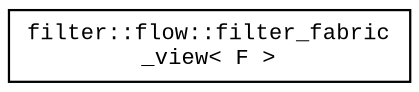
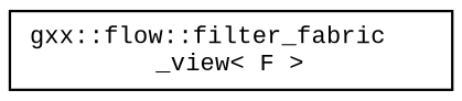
  digraph {
    rankdir=LR
    fontname="Liberation Mono"
-   n1 [color=black fillcolor=white fontname="Liberation Mono" fontsize=10 height=0.2 label="filter::flow::filter_fabric\l_view\< F \>" shape=record style=filled width=0.4]
+   n1 [color=black fillcolor=white fontname="Liberation Mono" fontsize=10 height=0.2 label="gxx::flow::filter_fabric\l_view\< F \>" shape=record style=filled width=0.4]
  }
